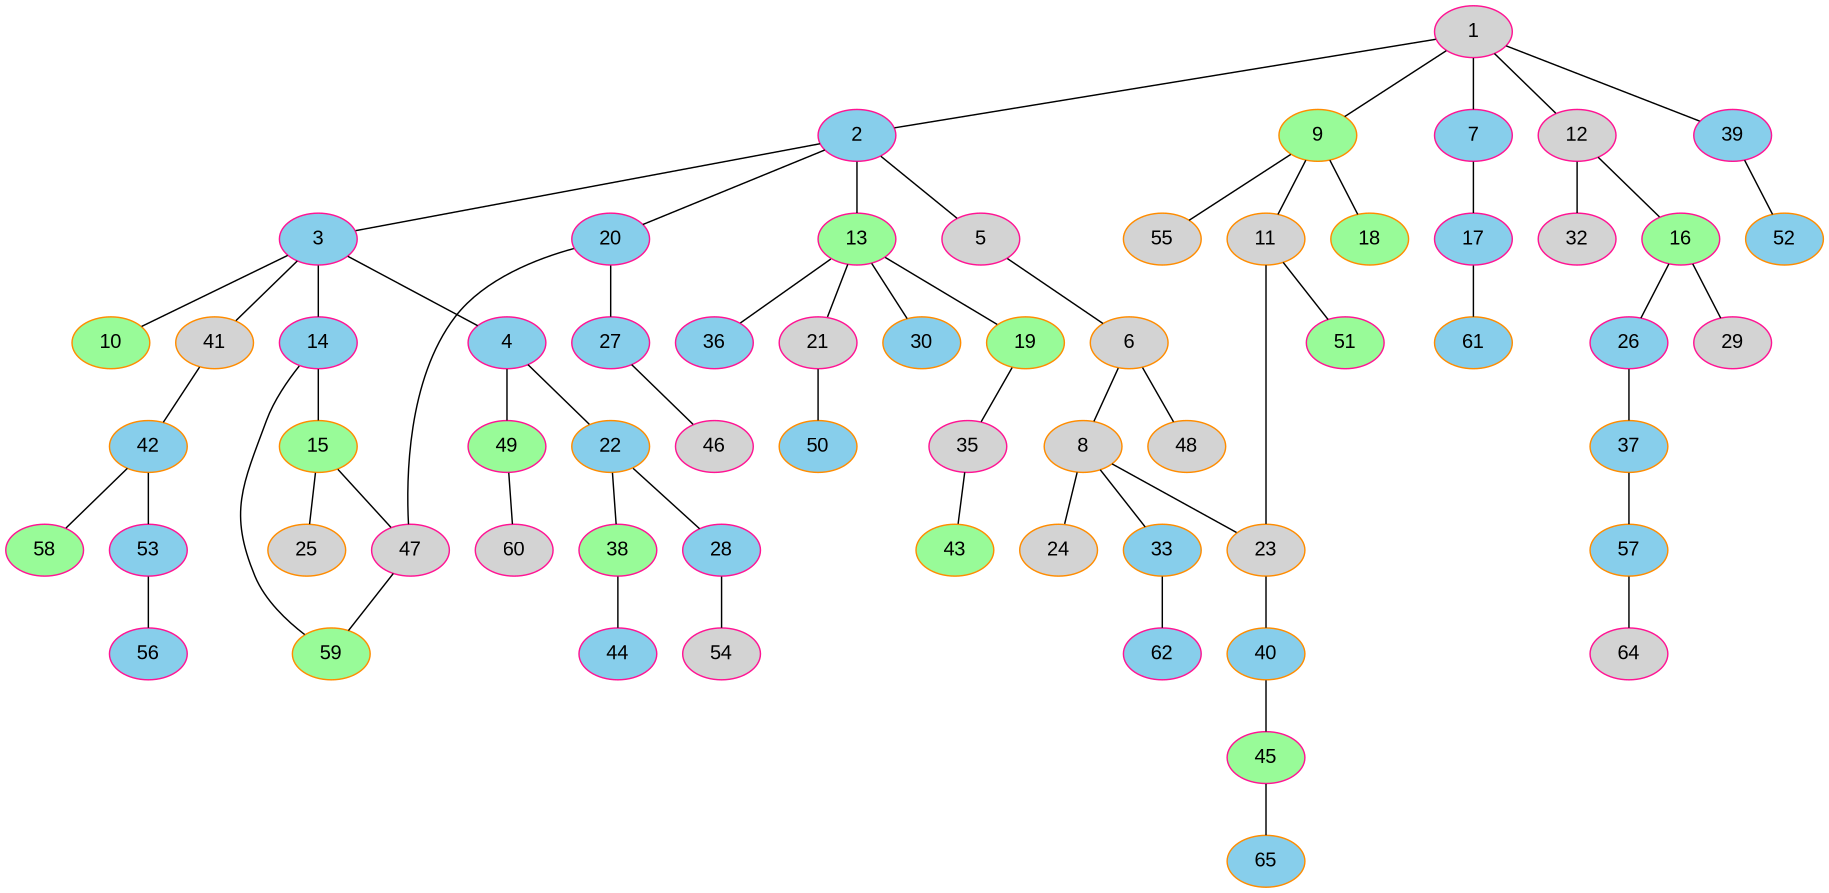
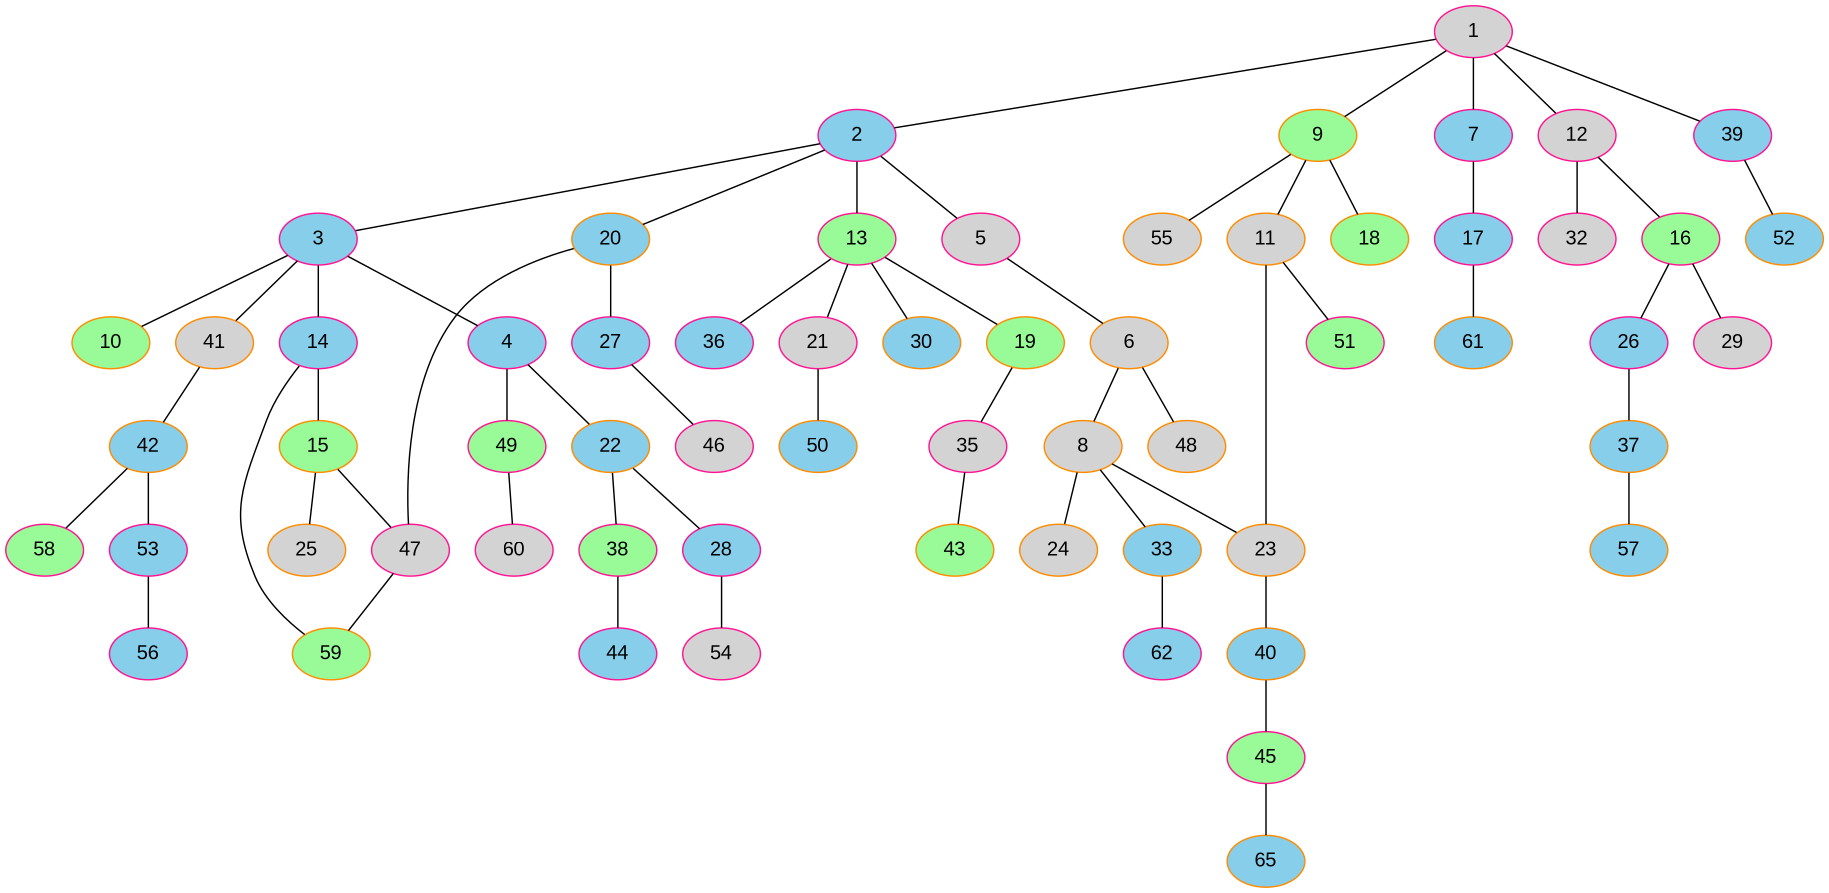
  graph {
    fontname="Liberation Sans"
    node [color=deeppink fillcolor=skyblue fontname="Liberation Sans" style=filled]
    edge [fontname="Liberation Sans"]
    1 [fillcolor=lightgrey]
    2
    7
    9 [color=darkorange fillcolor=palegreen]
    12 [fillcolor=lightgrey]
    39
    3
    5 [fillcolor=lightgrey]
    13 [fillcolor=palegreen]
-   20
+   20 [color=darkorange]
    17
    11 [color=darkorange fillcolor=lightgrey]
    18 [color=darkorange fillcolor=palegreen]
    55 [color=darkorange fillcolor=lightgrey]
    16 [fillcolor=palegreen]
    32 [fillcolor=lightgrey]
    52 [color=darkorange]
    4
    10 [color=darkorange fillcolor=palegreen]
    14
    41 [color=darkorange fillcolor=lightgrey]
    6 [color=darkorange fillcolor=lightgrey]
    19 [color=darkorange fillcolor=palegreen]
    21 [fillcolor=lightgrey]
    30 [color=darkorange]
    36
    47 [fillcolor=lightgrey]
    27
    22 [color=darkorange]
    49 [fillcolor=palegreen]
    15 [color=darkorange fillcolor=palegreen]
    59 [color=darkorange fillcolor=palegreen]
    42 [color=darkorange]
    28
    38 [fillcolor=palegreen]
    60 [fillcolor=lightgrey]
    8 [color=darkorange fillcolor=lightgrey]
    48 [color=darkorange fillcolor=lightgrey]
    23 [color=darkorange fillcolor=lightgrey]
    24 [color=darkorange fillcolor=lightgrey]
    33 [color=darkorange]
    61 [color=darkorange]
    40 [color=darkorange]
    62
    51 [fillcolor=palegreen]
    26
    29 [fillcolor=lightgrey]
    35 [fillcolor=lightgrey]
    50 [color=darkorange]
    25 [color=darkorange fillcolor=lightgrey]
    37 [color=darkorange]
    43 [color=darkorange fillcolor=palegreen]
    46 [fillcolor=lightgrey]
    54 [fillcolor=lightgrey]
    44
    45 [fillcolor=palegreen]
    57 [color=darkorange]
-   64 [fillcolor=lightgrey]
    65 [color=darkorange]
    53
    58 [fillcolor=palegreen]
    56
    1 -- 2
    1 -- 7
    1 -- 9
    1 -- 12
    1 -- 39
    2 -- 3
    2 -- 5
    2 -- 13
    2 -- 20
    7 -- 17
    9 -- 11
    9 -- 18
    9 -- 55
    12 -- 16
    12 -- 32
    39 -- 52
    3 -- 4
    3 -- 10
    3 -- 14
    3 -- 41
    5 -- 6
    13 -- 19
    13 -- 21
    13 -- 30
    13 -- 36
    20 -- 47
    20 -- 27
    17 -- 61
    11 -- 23
    11 -- 51
    16 -- 26
    16 -- 29
    4 -- 22
    4 -- 49
    14 -- 15
    14 -- 59
    41 -- 42
    6 -- 8
    6 -- 48
    19 -- 35
    21 -- 50
    47 -- 59
    27 -- 46
    22 -- 28
    22 -- 38
    49 -- 60
    15 -- 47
    15 -- 25
    42 -- 53
    42 -- 58
    28 -- 54
    38 -- 44
    8 -- 23
    8 -- 24
    8 -- 33
    23 -- 40
    33 -- 62
    40 -- 45
    26 -- 37
    35 -- 43
    37 -- 57
    45 -- 65
-   57 -- 64
    53 -- 56
  }
